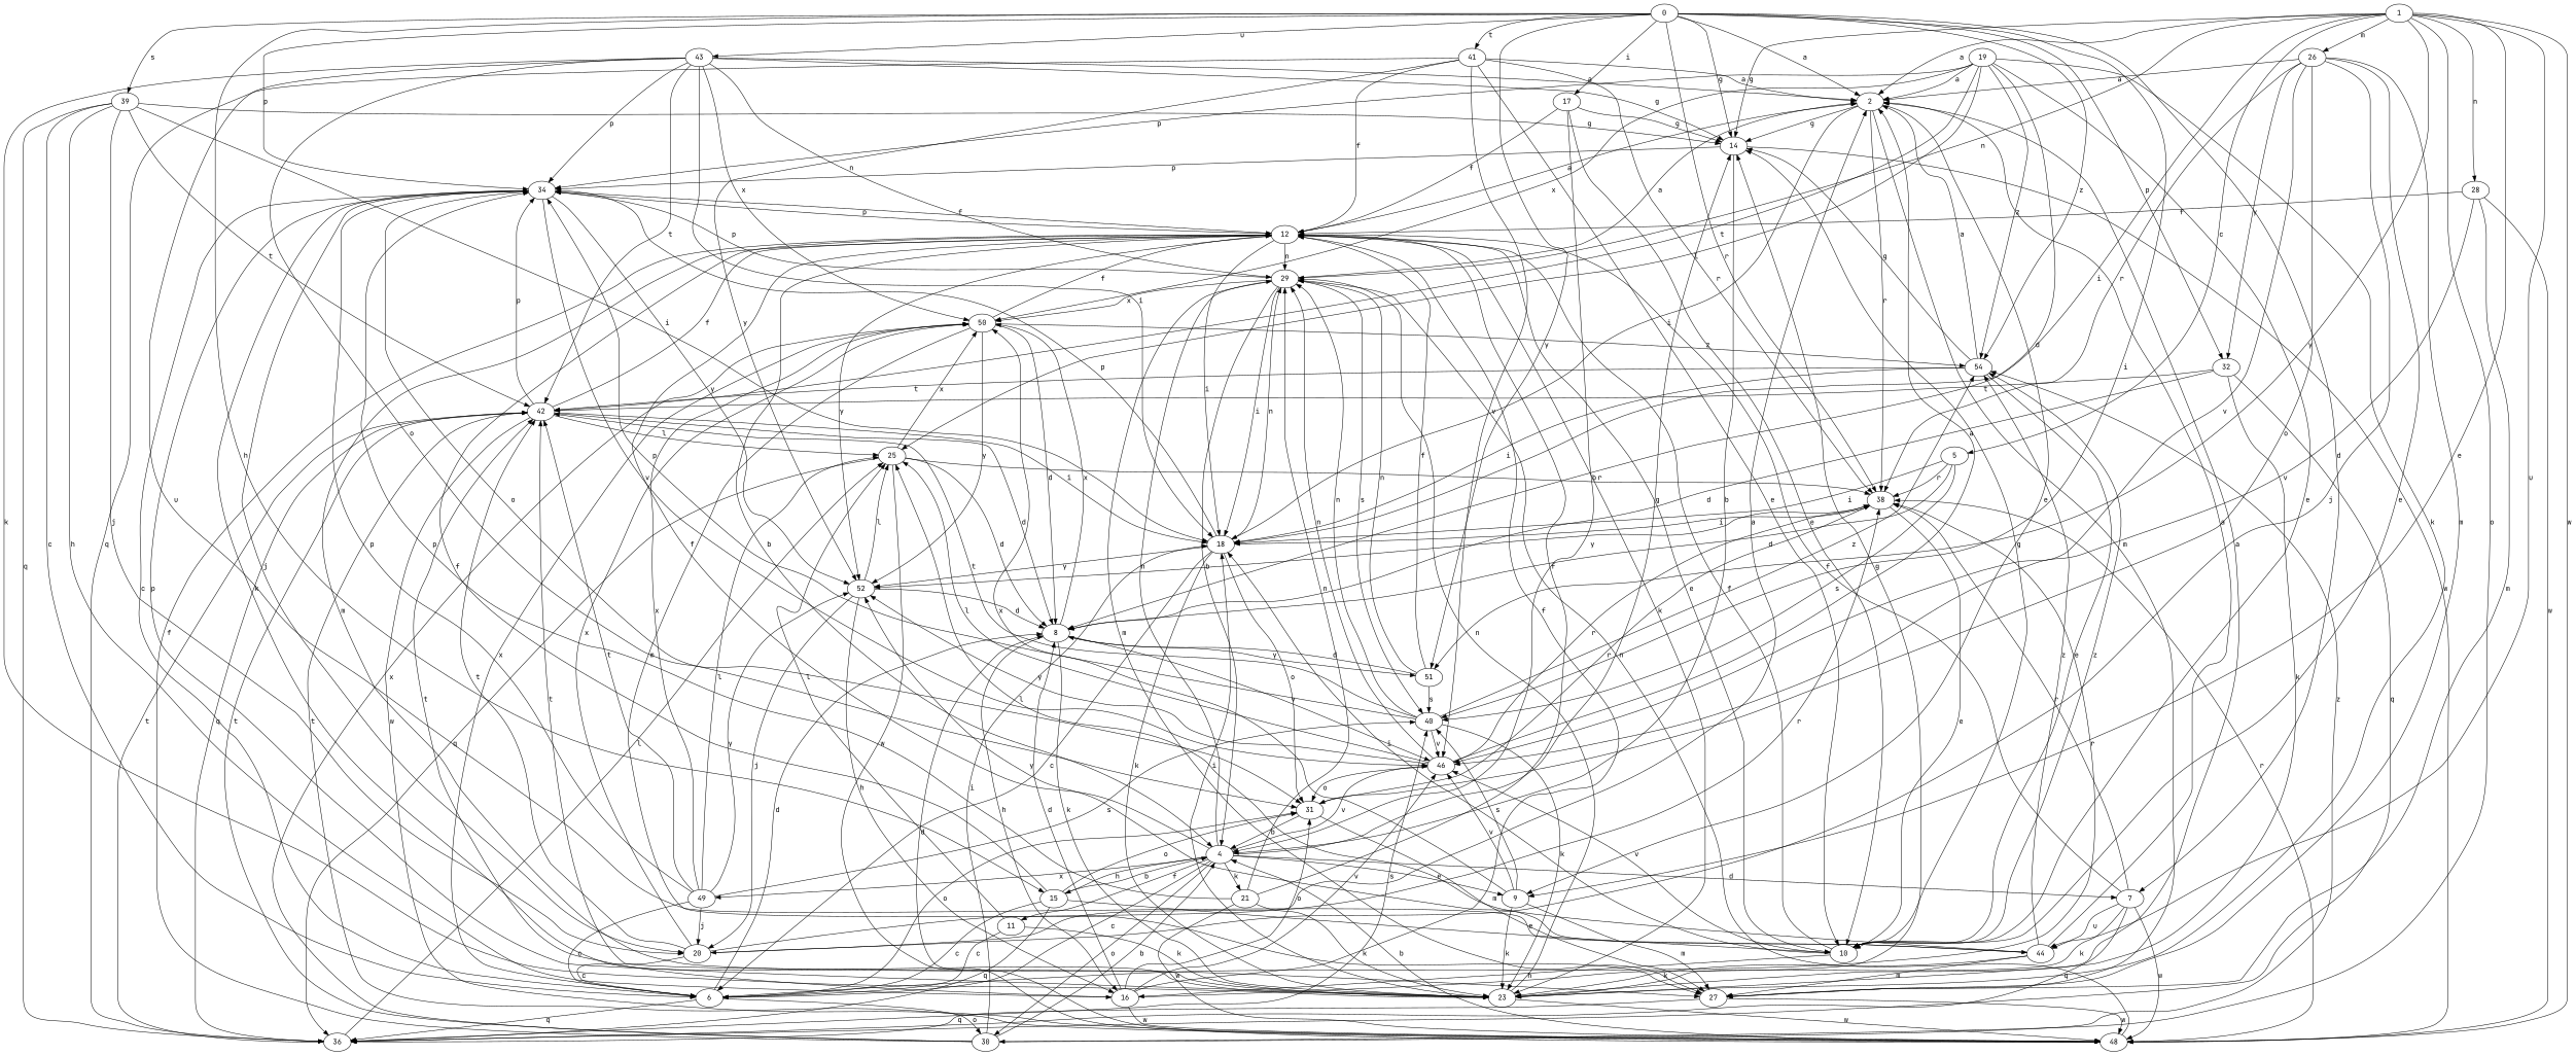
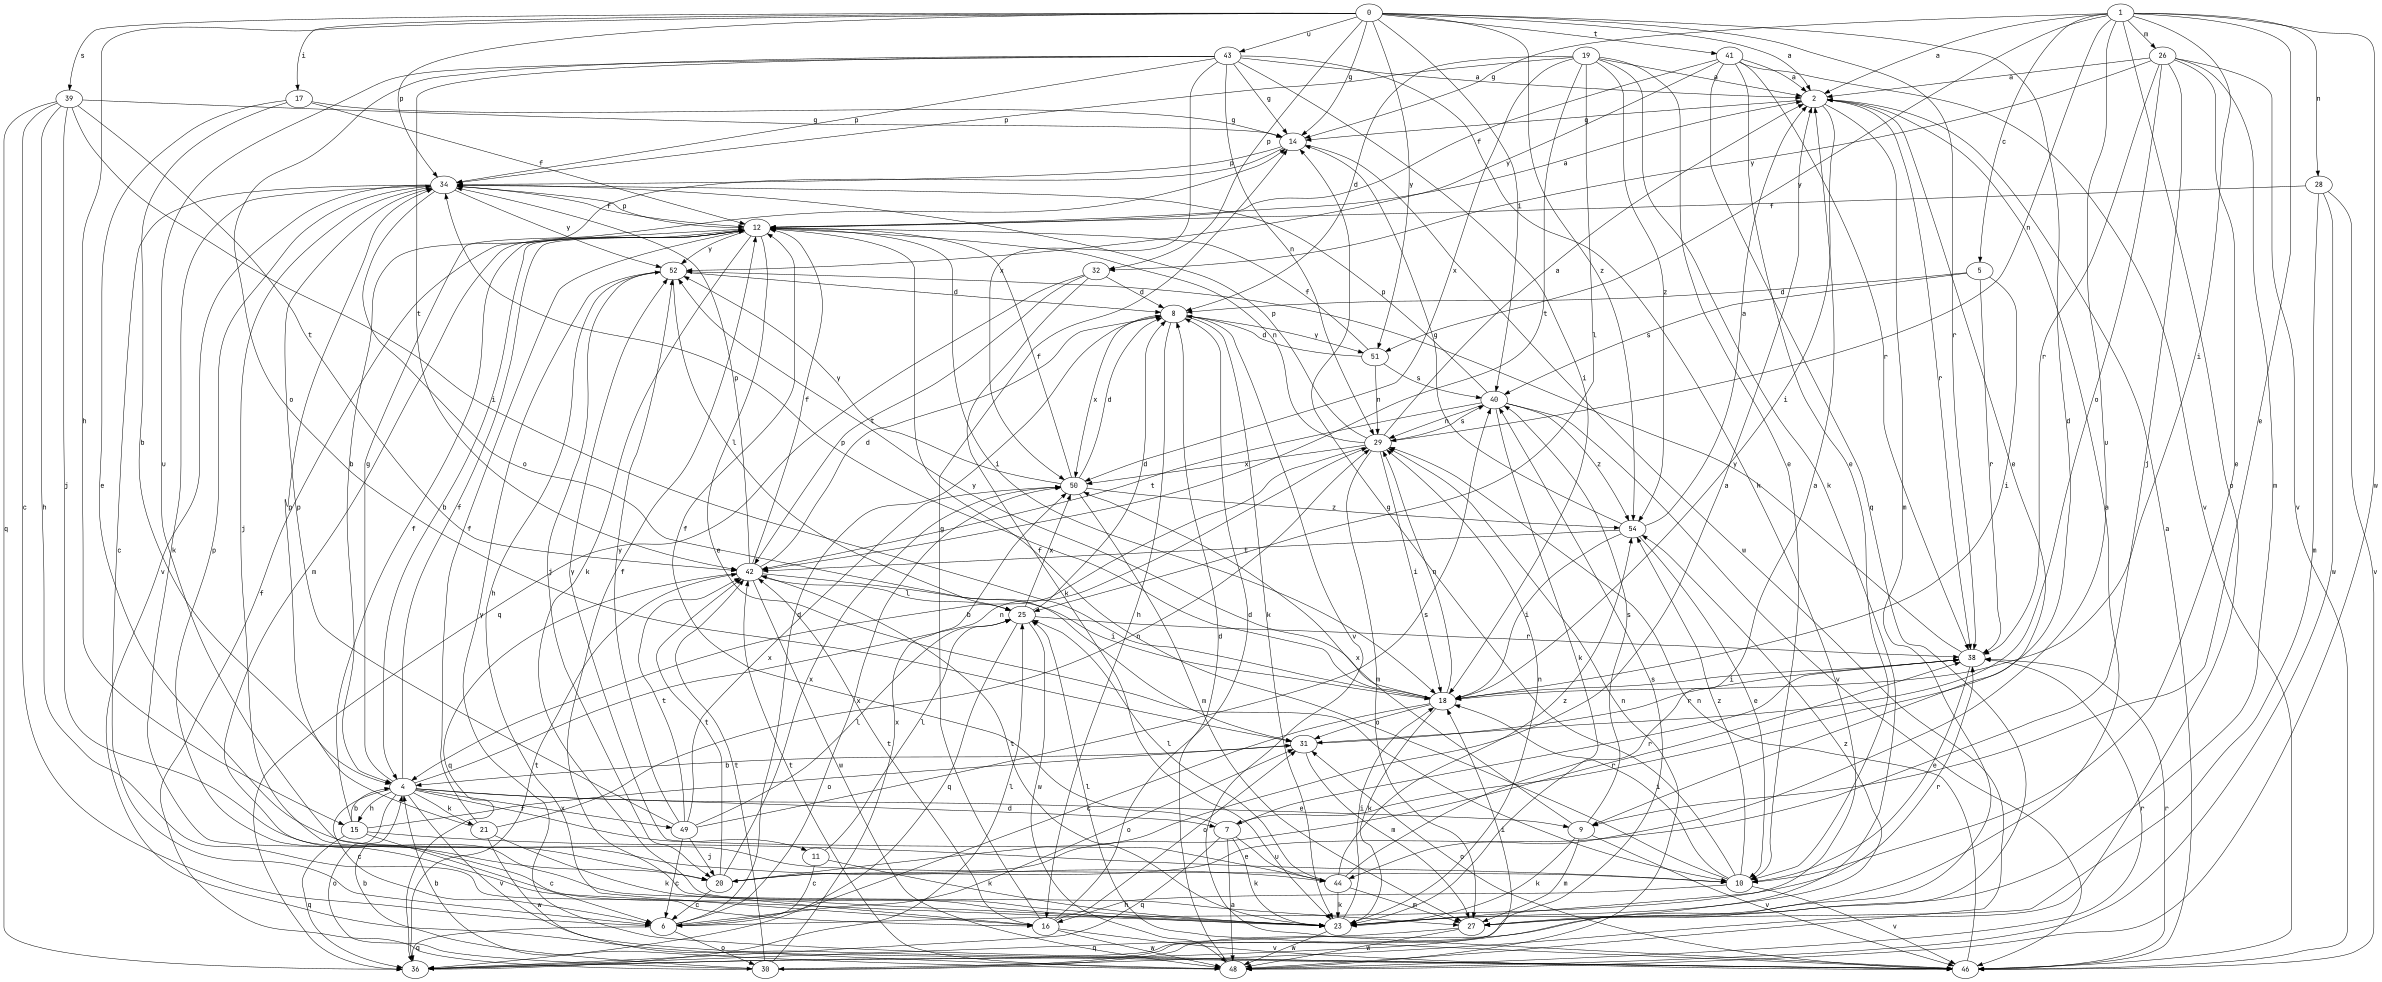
  strict digraph {
    fontname="JetBrains Mono"
    node [fontname="JetBrains Mono"]
    edge [fontname="JetBrains Mono"]
    0
    2
    7
    14
    15
    17
    32
    34
    38
    39
    40
    41
    43
    51
    54
    9
    18
    27
    44
    48
    12
    36
    23
    4
    6
    31
    10
    8
    42
    46
    52
    20
    16
    29
    50
    1
    5
    26
    28
    30
    25
    11
    21
    49
    19
    0 -> 2 [label=a]
    0 -> 7 [label=d]
    0 -> 14 [label=g]
    0 -> 15 [label=h]
    0 -> 17 [label=i]
    0 -> 32 [label=p]
    0 -> 34 [label=p]
    0 -> 38 [label=r]
    0 -> 39 [label=s]
    0 -> 40 [label=i]
    0 -> 41 [label=t]
    0 -> 43 [label=u]
    0 -> 51 [label=y]
    0 -> 54 [label=z]
    2 -> 14 [label=g]
    2 -> 38 [label=r]
    2 -> 9 [label=e]
    2 -> 18 [label=i]
    2 -> 27 [label=m]
    7 -> 38 [label=r]
    7 -> 44 [label=u]
-   7 -> 48 [label=w]
+   7 -> 48 [label=a]
    7 -> 12 [label=f]
    7 -> 36 [label=q]
    7 -> 23 [label=k]
    14 -> 34 [label=p]
    14 -> 48 [label=w]
    14 -> 4 [label=b]
    15 -> 12 [label=f]
    15 -> 36 [label=q]
    15 -> 4 [label=b]
    15 -> 6 [label=c]
    15 -> 31 [label=o]
    15 -> 10 [label=e]
    17 -> 14 [label=g]
    17 -> 12 [label=f]
    17 -> 4 [label=b]
    17 -> 10 [label=e]
    32 -> 36 [label=q]
    32 -> 23 [label=k]
    32 -> 8 [label=d]
    32 -> 42 [label=t]
    34 -> 12 [label=f]
    34 -> 23 [label=k]
    34 -> 6 [label=c]
    34 -> 31 [label=o]
    34 -> 46 [label=v]
    34 -> 52 [label=y]
    34 -> 20 [label=j]
    38 -> 18 [label=i]
    38 -> 10 [label=e]
    38 -> 52 [label=y]
    39 -> 14 [label=g]
    39 -> 18 [label=i]
    39 -> 36 [label=q]
    39 -> 6 [label=c]
    39 -> 42 [label=t]
    39 -> 20 [label=j]
    39 -> 16 [label=h]
    40 -> 34 [label=p]
    40 -> 54 [label=z]
    40 -> 23 [label=k]
    40 -> 42 [label=t]
    40 -> 46 [label=v]
    40 -> 29 [label=n]
    41 -> 2 [label=a]
    41 -> 38 [label=r]
    41 -> 12 [label=f]
    41 -> 36 [label=q]
    41 -> 10 [label=e]
    41 -> 46 [label=v]
    41 -> 52 [label=y]
    43 -> 2 [label=a]
    43 -> 14 [label=g]
    43 -> 34 [label=p]
    43 -> 18 [label=i]
    43 -> 44 [label=u]
    43 -> 23 [label=k]
    43 -> 31 [label=o]
    43 -> 42 [label=t]
    43 -> 29 [label=n]
    43 -> 50 [label=x]
    51 -> 40 [label=s]
    51 -> 12 [label=f]
    51 -> 8 [label=d]
    51 -> 29 [label=n]
    54 -> 2 [label=a]
    54 -> 14 [label=g]
    54 -> 18 [label=i]
    54 -> 10 [label=e]
    54 -> 42 [label=t]
    9 -> 40 [label=s]
    9 -> 27 [label=m]
    9 -> 23 [label=k]
    9 -> 46 [label=v]
    9 -> 50 [label=x]
    18 -> 34 [label=p]
    18 -> 23 [label=k]
    18 -> 6 [label=c]
    18 -> 31 [label=o]
    18 -> 52 [label=y]
    18 -> 29 [label=n]
    27 -> 48 [label=w]
    27 -> 36 [label=q]
    44 -> 2 [label=a]
    44 -> 54 [label=z]
    44 -> 27 [label=m]
    44 -> 23 [label=k]
    44 -> 52 [label=y]
    44 -> 25 [label=l]
    48 -> 38 [label=r]
    48 -> 4 [label=b]
    48 -> 8 [label=d]
    48 -> 42 [label=t]
    48 -> 29 [label=n]
    12 -> 2 [label=a]
    12 -> 34 [label=p]
    12 -> 18 [label=i]
    12 -> 27 [label=m]
    12 -> 23 [label=k]
    12 -> 4 [label=b]
    12 -> 10 [label=e]
    12 -> 52 [label=y]
-   12 -> 29 [label=n]
+   29 -> 12 [label=n]
    36 -> 40 [label=s]
    36 -> 42 [label=t]
    36 -> 25 [label=l]
    23 -> 2 [label=a]
    23 -> 34 [label=p]
    23 -> 18 [label=i]
    23 -> 48 [label=w]
    23 -> 42 [label=t]
    23 -> 29 [label=n]
    4 -> 7 [label=d]
    4 -> 14 [label=g]
    4 -> 15 [label=h]
    4 -> 9 [label=e]
    4 -> 12 [label=f]
    4 -> 6 [label=c]
    4 -> 46 [label=v]
    4 -> 29 [label=n]
    4 -> 30 [label=o]
    4 -> 11 [label=f]
    4 -> 21 [label=k]
    4 -> 49 [label=x]
    6 -> 38 [label=r]
    6 -> 36 [label=q]
    6 -> 31 [label=o]
    6 -> 8 [label=d]
    6 -> 50 [label=x]
    6 -> 30 [label=o]
    31 -> 38 [label=r]
    31 -> 27 [label=m]
    31 -> 4 [label=b]
    10 -> 14 [label=g]
    10 -> 54 [label=z]
    10 -> 18 [label=i]
    10 -> 12 [label=f]
    10 -> 46 [label=v]
    10 -> 16 [label=h]
    8 -> 51 [label=y]
    8 -> 23 [label=k]
    8 -> 46 [label=v]
    8 -> 16 [label=h]
    8 -> 50 [label=x]
    42 -> 34 [label=p]
    42 -> 18 [label=i]
    42 -> 48 [label=w]
    42 -> 12 [label=f]
    42 -> 36 [label=q]
    42 -> 8 [label=d]
    42 -> 25 [label=l]
    46 -> 2 [label=a]
    46 -> 38 [label=r]
    46 -> 31 [label=o]
    46 -> 52 [label=y]
    46 -> 29 [label=n]
    46 -> 25 [label=l]
    52 -> 8 [label=d]
    52 -> 20 [label=j]
    52 -> 16 [label=h]
    52 -> 25 [label=l]
    20 -> 2 [label=a]
    20 -> 38 [label=r]
    20 -> 6 [label=c]
    20 -> 42 [label=t]
    20 -> 50 [label=x]
    16 -> 14 [label=g]
    16 -> 48 [label=w]
    16 -> 12 [label=f]
    16 -> 31 [label=o]
    16 -> 8 [label=d]
    16 -> 42 [label=t]
    16 -> 46 [label=v]
    29 -> 2 [label=a]
    29 -> 34 [label=p]
    29 -> 40 [label=s]
    29 -> 18 [label=i]
    29 -> 27 [label=m]
    29 -> 4 [label=b]
    29 -> 50 [label=x]
    50 -> 54 [label=z]
    50 -> 27 [label=m]
    50 -> 12 [label=f]
    50 -> 8 [label=d]
    50 -> 52 [label=y]
    1 -> 2 [label=a]
    1 -> 14 [label=g]
    1 -> 51 [label=y]
    1 -> 9 [label=e]
    1 -> 18 [label=i]
    1 -> 44 [label=u]
    1 -> 48 [label=w]
    1 -> 29 [label=n]
    1 -> 5 [label=c]
    1 -> 26 [label=m]
    1 -> 28 [label=n]
    1 -> 30 [label=o]
    5 -> 38 [label=r]
    5 -> 40 [label=s]
    5 -> 18 [label=i]
    5 -> 8 [label=d]
    26 -> 2 [label=a]
    26 -> 32 [label=y]
    26 -> 38 [label=r]
    26 -> 27 [label=m]
    26 -> 31 [label=o]
    26 -> 10 [label=e]
    26 -> 46 [label=v]
    26 -> 20 [label=j]
    28 -> 27 [label=m]
    28 -> 48 [label=w]
    28 -> 12 [label=f]
    28 -> 46 [label=v]
    30 -> 54 [label=z]
    30 -> 18 [label=i]
    30 -> 12 [label=f]
    30 -> 4 [label=b]
    30 -> 42 [label=t]
    30 -> 50 [label=x]
    25 -> 38 [label=r]
    25 -> 48 [label=w]
    25 -> 36 [label=q]
    25 -> 8 [label=d]
    25 -> 50 [label=x]
    11 -> 23 [label=k]
    11 -> 6 [label=c]
    11 -> 25 [label=l]
    21 -> 34 [label=p]
    21 -> 48 [label=w]
    21 -> 12 [label=f]
    21 -> 23 [label=k]
    21 -> 29 [label=n]
    49 -> 34 [label=p]
    49 -> 40 [label=s]
    49 -> 6 [label=c]
    49 -> 42 [label=t]
    49 -> 52 [label=y]
    49 -> 20 [label=j]
    49 -> 50 [label=x]
    49 -> 25 [label=l]
    19 -> 2 [label=a]
    19 -> 34 [label=p]
    19 -> 54 [label=z]
    19 -> 23 [label=k]
    19 -> 10 [label=e]
    19 -> 8 [label=d]
    19 -> 42 [label=t]
    19 -> 50 [label=x]
    19 -> 25 [label=l]
  }
